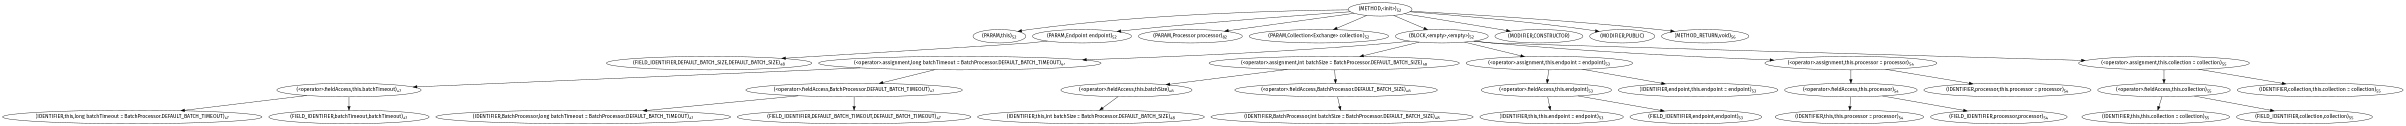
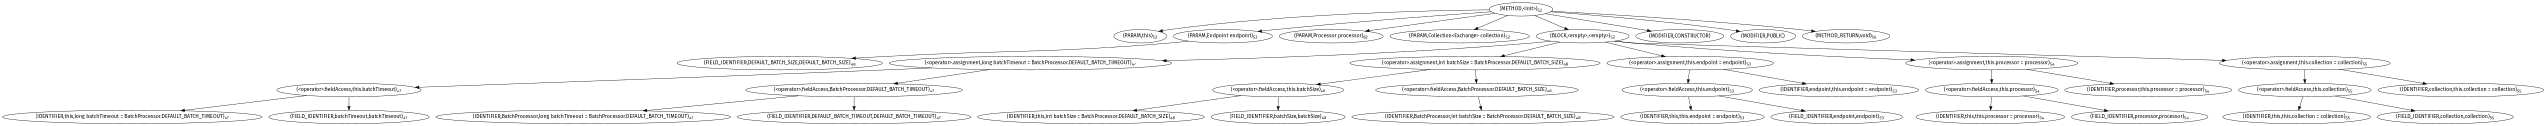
  digraph {
    fontname="Fira Sans"
    node [fontname="Fira Sans"]
    edge [fontname="Fira Sans"]
    n1 [label=<(METHOD,&lt;init&gt;)<SUB>52</SUB>>]
    n2 [label=<(PARAM,this)<SUB>52</SUB>>]
    n3 [label=<(PARAM,Endpoint endpoint)<SUB>52</SUB>>]
    n4 [label=<(PARAM,Processor processor)<SUB>82</SUB>>]
    n5 [label=<(PARAM,Collection&lt;Exchange&gt; collection)<SUB>52</SUB>>]
    n6 [label=<(BLOCK,&lt;empty&gt;,&lt;empty&gt;)<SUB>52</SUB>>]
    n7 [label=<(MODIFIER,CONSTRUCTOR)>]
    n8 [label=<(MODIFIER,PUBLIC)>]
    n9 [label=<(METHOD_RETURN,void)<SUB>56</SUB>>]
    n10 [label=<(FIELD_IDENTIFIER,DEFAULT_BATCH_SIZE,DEFAULT_BATCH_SIZE)<SUB>48</SUB>>]
    n11 [label=<(&lt;operator&gt;.assignment,long batchTimeout = BatchProcessor.DEFAULT_BATCH_TIMEOUT)<SUB>47</SUB>>]
    n12 [label=<(&lt;operator&gt;.assignment,int batchSize = BatchProcessor.DEFAULT_BATCH_SIZE)<SUB>48</SUB>>]
    n13 [label=<(&lt;operator&gt;.assignment,this.endpoint = endpoint)<SUB>53</SUB>>]
    n14 [label=<(&lt;operator&gt;.assignment,this.processor = processor)<SUB>54</SUB>>]
    n15 [label=<(&lt;operator&gt;.assignment,this.collection = collection)<SUB>55</SUB>>]
    n16 [label=<(&lt;operator&gt;.fieldAccess,this.batchTimeout)<SUB>47</SUB>>]
    n17 [label=<(&lt;operator&gt;.fieldAccess,BatchProcessor.DEFAULT_BATCH_TIMEOUT)<SUB>47</SUB>>]
    n18 [label=<(&lt;operator&gt;.fieldAccess,this.batchSize)<SUB>48</SUB>>]
    n19 [label=<(&lt;operator&gt;.fieldAccess,BatchProcessor.DEFAULT_BATCH_SIZE)<SUB>48</SUB>>]
    n20 [label=<(&lt;operator&gt;.fieldAccess,this.endpoint)<SUB>53</SUB>>]
    n21 [label=<(IDENTIFIER,endpoint,this.endpoint = endpoint)<SUB>53</SUB>>]
    n22 [label=<(&lt;operator&gt;.fieldAccess,this.processor)<SUB>54</SUB>>]
    n23 [label=<(IDENTIFIER,processor,this.processor = processor)<SUB>54</SUB>>]
    n24 [label=<(&lt;operator&gt;.fieldAccess,this.collection)<SUB>55</SUB>>]
    n25 [label=<(IDENTIFIER,collection,this.collection = collection)<SUB>55</SUB>>]
    n26 [label=<(IDENTIFIER,this,long batchTimeout = BatchProcessor.DEFAULT_BATCH_TIMEOUT)<SUB>47</SUB>>]
    n27 [label=<(FIELD_IDENTIFIER,batchTimeout,batchTimeout)<SUB>47</SUB>>]
    n28 [label=<(IDENTIFIER,BatchProcessor,long batchTimeout = BatchProcessor.DEFAULT_BATCH_TIMEOUT)<SUB>47</SUB>>]
    n29 [label=<(FIELD_IDENTIFIER,DEFAULT_BATCH_TIMEOUT,DEFAULT_BATCH_TIMEOUT)<SUB>47</SUB>>]
    n30 [label=<(IDENTIFIER,this,int batchSize = BatchProcessor.DEFAULT_BATCH_SIZE)<SUB>48</SUB>>]
+   n31 [label=<(FIELD_IDENTIFIER,batchSize,batchSize)<SUB>48</SUB>>]
    n32 [label=<(IDENTIFIER,BatchProcessor,int batchSize = BatchProcessor.DEFAULT_BATCH_SIZE)<SUB>48</SUB>>]
    n33 [label=<(IDENTIFIER,this,this.endpoint = endpoint)<SUB>53</SUB>>]
    n34 [label=<(FIELD_IDENTIFIER,endpoint,endpoint)<SUB>53</SUB>>]
    n35 [label=<(IDENTIFIER,this,this.processor = processor)<SUB>54</SUB>>]
    n36 [label=<(FIELD_IDENTIFIER,processor,processor)<SUB>54</SUB>>]
    n37 [label=<(IDENTIFIER,this,this.collection = collection)<SUB>55</SUB>>]
    n38 [label=<(FIELD_IDENTIFIER,collection,collection)<SUB>55</SUB>>]
    n1 -> n2
    n1 -> n3
    n1 -> n4
    n1 -> n5
    n1 -> n6
    n1 -> n7
    n1 -> n8
    n1 -> n9
    n3 -> n10
    n6 -> n11
    n6 -> n12
    n6 -> n13
    n6 -> n14
    n6 -> n15
    n11 -> n16
    n11 -> n17
    n12 -> n18
    n12 -> n19
    n13 -> n20
    n13 -> n21
    n14 -> n22
    n14 -> n23
    n15 -> n24
    n15 -> n25
    n16 -> n26
    n16 -> n27
    n17 -> n28
    n17 -> n29
    n18 -> n30
+   n18 -> n31
    n19 -> n32
    n20 -> n33
    n20 -> n34
    n22 -> n35
    n22 -> n36
    n24 -> n37
    n24 -> n38
  }
